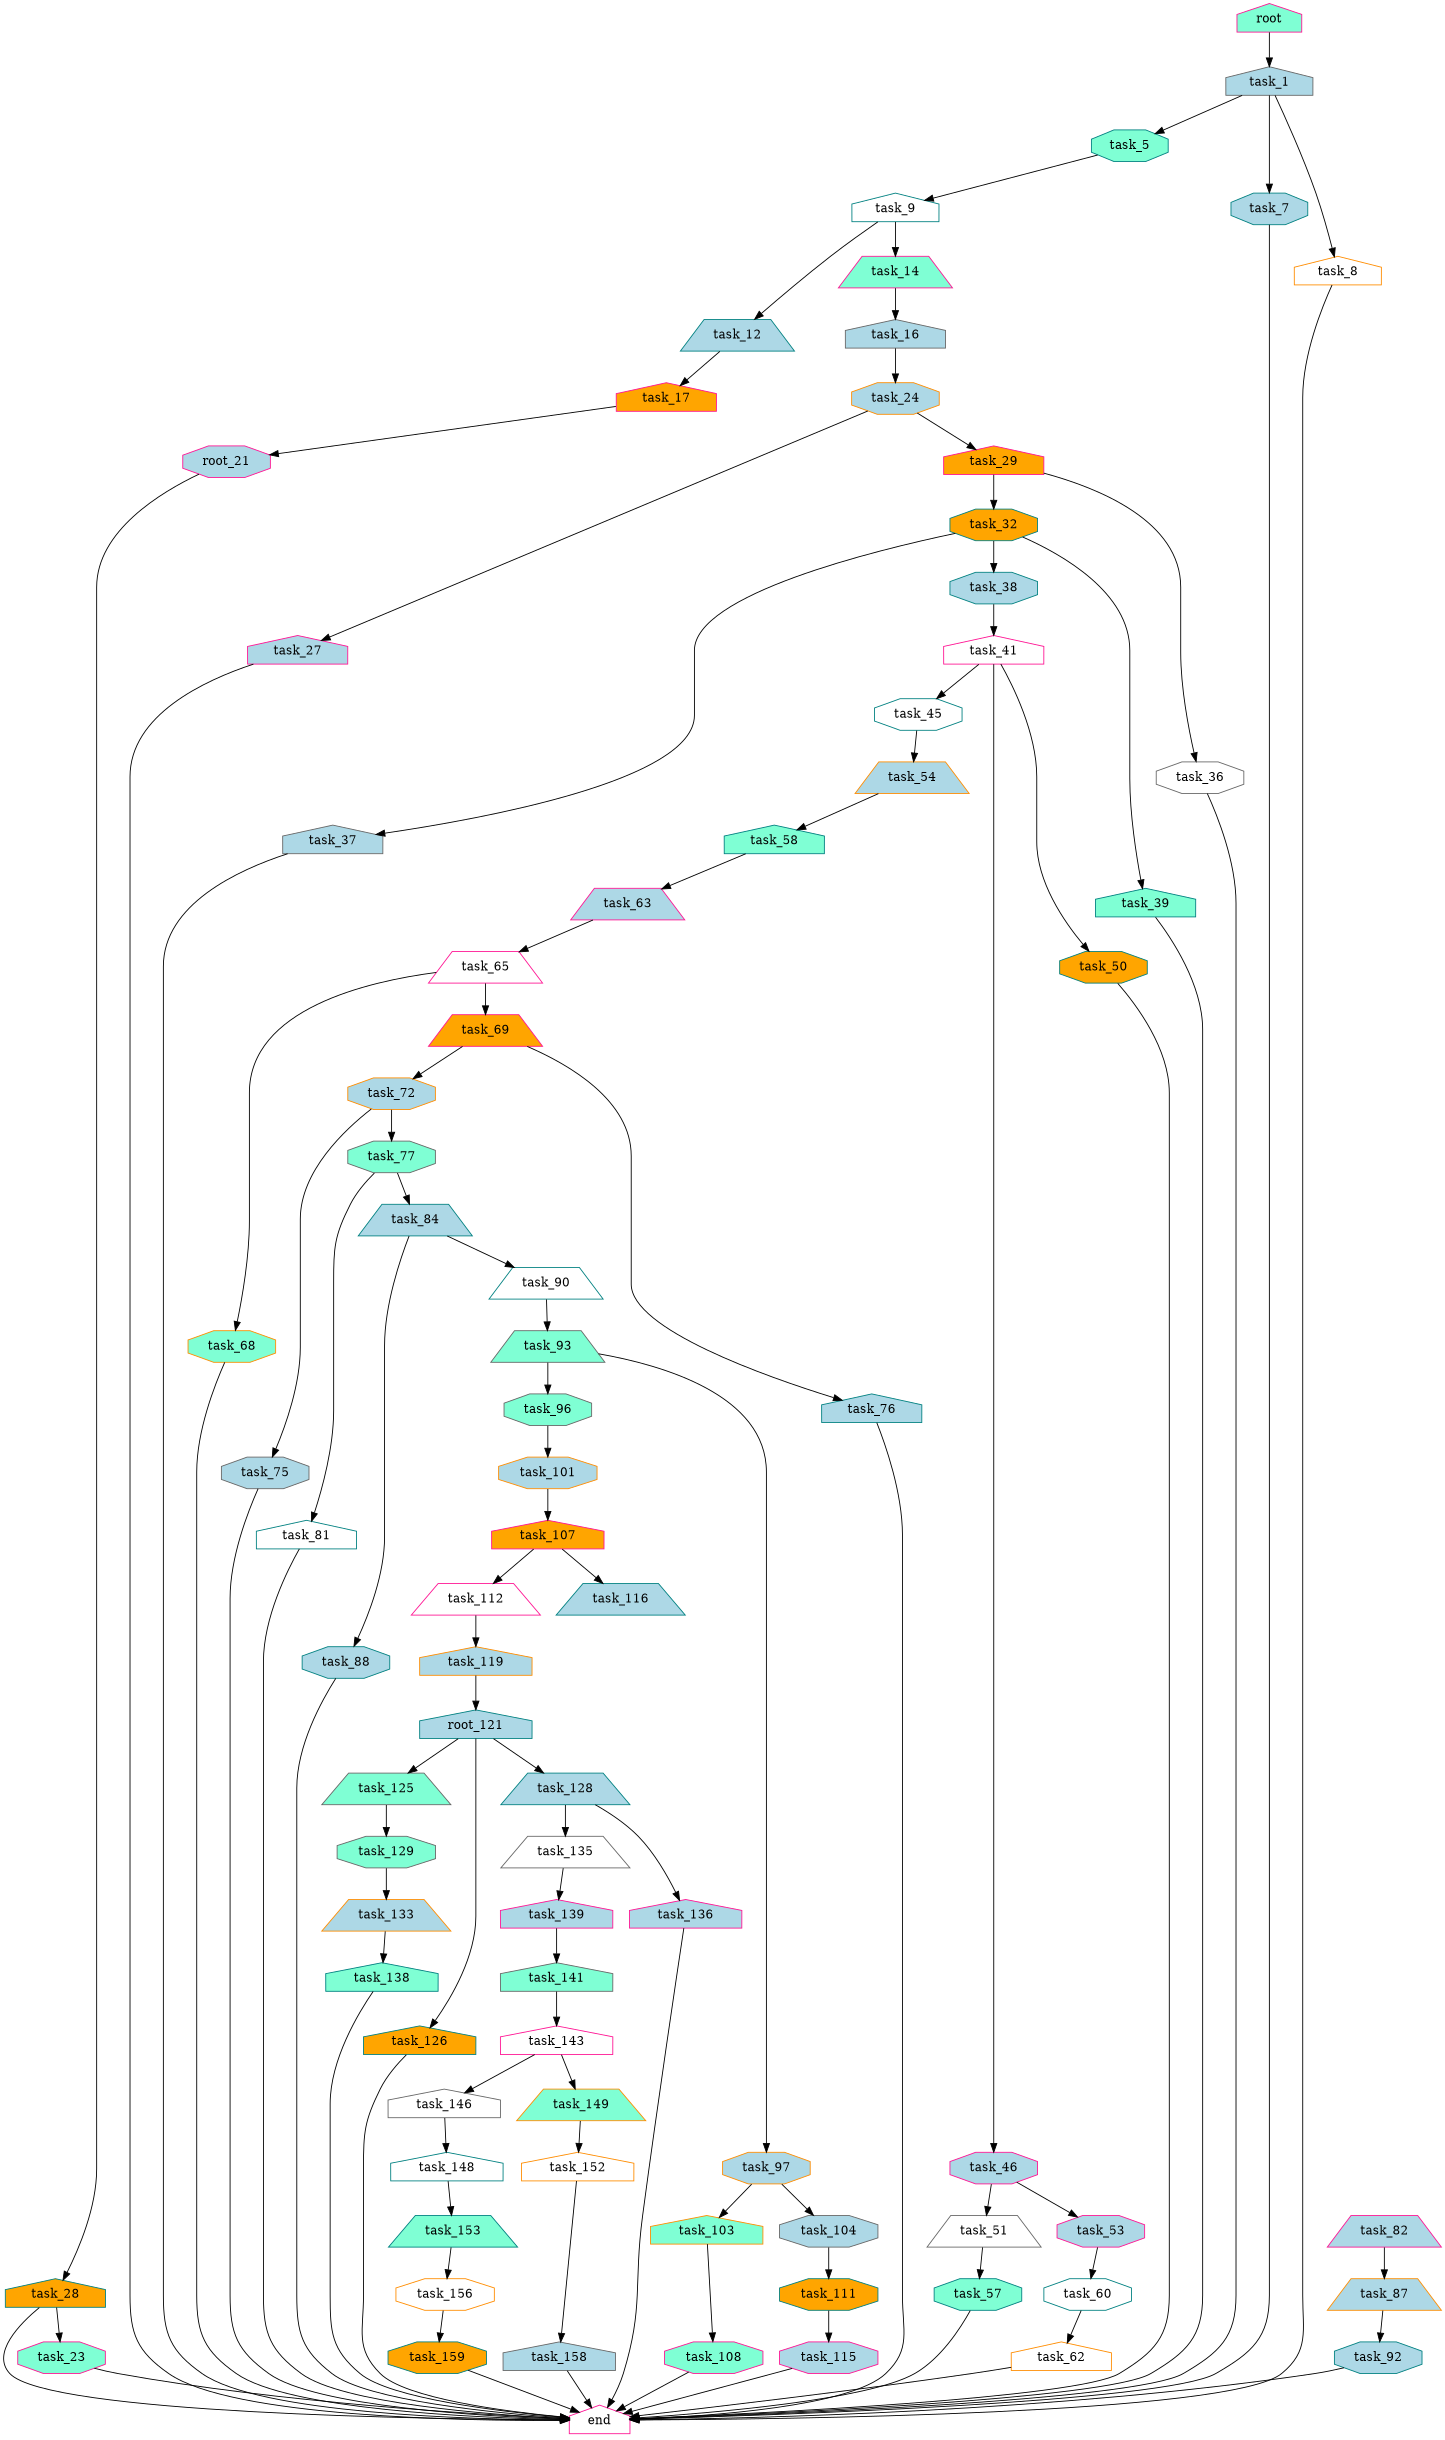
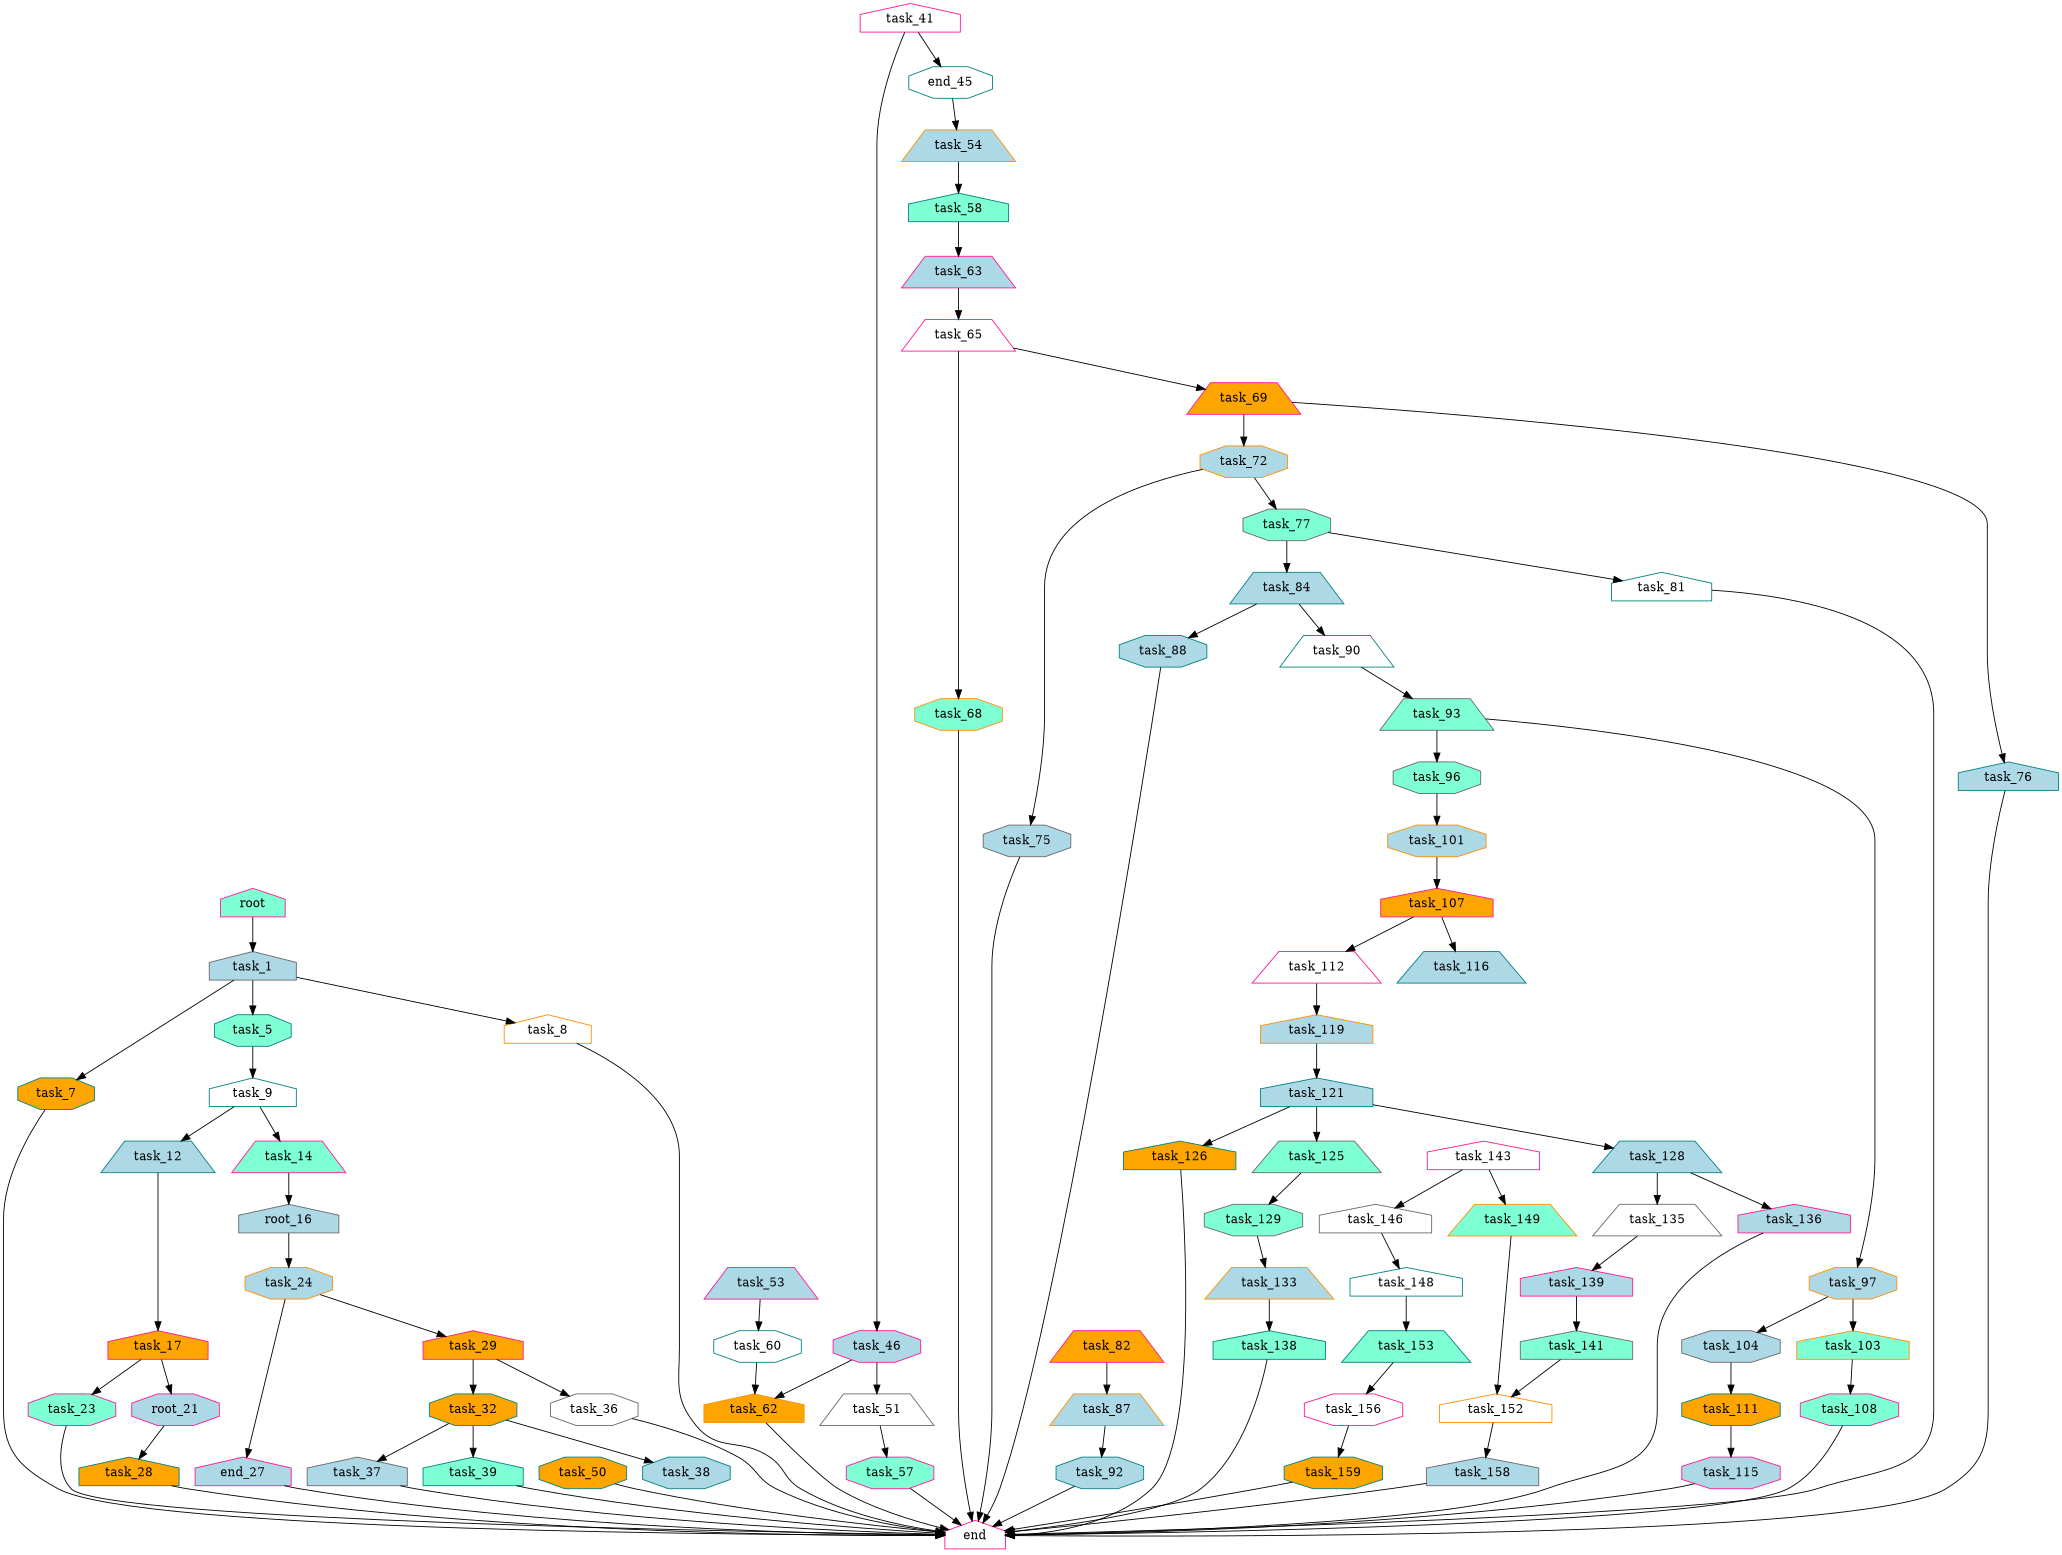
  digraph {
    node [color=teal fillcolor=lightblue shape=house style=filled]
    root [color=deeppink fillcolor=aquamarine]
    task_1 [color=gray40]
    task_5 [fillcolor=aquamarine shape=octagon]
-   task_7 [shape=octagon]
+   task_7 [fillcolor=orange shape=octagon]
    task_8 [color=darkorange fillcolor=white]
    task_9 [fillcolor=white]
    end [color=deeppink fillcolor=white]
    task_12 [shape=trapezium]
    task_14 [color=deeppink fillcolor=aquamarine shape=trapezium]
    task_17 [color=deeppink fillcolor=orange]
-   task_16 [color=gray40]
+   task_16 [color=gray40 label=root_16]
    n12 [color=deeppink label=root_21 shape=octagon]
    task_23 [color=deeppink fillcolor=aquamarine shape=octagon]
    task_24 [color=darkorange shape=octagon]
-   task_27 [color=deeppink]
+   task_27 [color=deeppink label=end_27]
    task_29 [color=deeppink fillcolor=orange]
    task_28 [fillcolor=orange]
    task_32 [fillcolor=orange shape=octagon]
    task_36 [color=gray40 fillcolor=white shape=octagon]
    task_37 [color=gray40]
    task_38 [shape=octagon]
    task_39 [fillcolor=aquamarine]
    task_41 [color=deeppink fillcolor=white]
-   task_45 [fillcolor=white shape=octagon]
+   task_45 [fillcolor=white shape=octagon label=end_45]
    task_46 [color=deeppink shape=octagon]
    task_50 [fillcolor=orange shape=octagon]
    task_54 [color=darkorange shape=trapezium]
    task_51 [color=gray40 fillcolor=white shape=trapezium]
-   task_53 [color=deeppink shape=octagon]
+   task_53 [color=deeppink shape=trapezium]
    task_58 [fillcolor=aquamarine]
-   task_57 [fillcolor=aquamarine shape=octagon]
+   task_57 [color=deeppink fillcolor=aquamarine shape=octagon]
    task_60 [fillcolor=white shape=octagon]
-   task_62 [color=darkorange fillcolor=white]
+   task_62 [color=darkorange fillcolor=orange]
    task_63 [color=deeppink shape=trapezium]
    task_65 [color=deeppink fillcolor=white shape=trapezium]
    task_68 [color=darkorange fillcolor=aquamarine shape=octagon]
    task_69 [color=deeppink fillcolor=orange shape=trapezium]
    task_72 [color=darkorange shape=octagon]
    task_76
    task_75 [color=gray40 shape=octagon]
    task_77 [color=gray40 fillcolor=aquamarine shape=octagon]
    task_81 [fillcolor=white]
    task_84 [shape=trapezium]
-   task_82 [color=deeppink shape=trapezium]
+   task_82 [color=deeppink fillcolor=orange shape=trapezium]
    task_87 [color=darkorange shape=trapezium]
    task_88 [shape=octagon]
    task_90 [fillcolor=white shape=trapezium]
    task_92 [shape=octagon]
    task_93 [color=gray40 fillcolor=aquamarine shape=trapezium]
    task_96 [color=gray40 fillcolor=aquamarine shape=octagon]
    task_97 [color=darkorange shape=octagon]
    task_101 [color=darkorange shape=octagon]
    task_103 [color=darkorange fillcolor=aquamarine]
    task_104 [color=gray40 shape=octagon]
    task_107 [color=deeppink fillcolor=orange]
    task_108 [color=deeppink fillcolor=aquamarine shape=octagon]
    task_111 [fillcolor=orange shape=octagon]
    task_112 [color=deeppink fillcolor=white shape=trapezium]
    task_116 [shape=trapezium]
    task_115 [color=deeppink shape=octagon]
    task_119 [color=darkorange]
-   task_121 [label=root_121]
+   task_121
    task_125 [color=gray40 fillcolor=aquamarine shape=trapezium]
    task_126 [fillcolor=orange]
    task_128 [shape=trapezium]
    task_129 [color=gray40 fillcolor=aquamarine shape=octagon]
    task_135 [color=gray40 fillcolor=white shape=trapezium]
    task_136 [color=deeppink]
    task_133 [color=darkorange shape=trapezium]
    task_139 [color=deeppink]
    task_138 [fillcolor=aquamarine]
    task_141 [color=gray40 fillcolor=aquamarine]
    task_143 [color=deeppink fillcolor=white]
    task_146 [color=gray40 fillcolor=white]
    task_149 [color=darkorange fillcolor=aquamarine shape=trapezium]
    task_148 [fillcolor=white]
    task_152 [color=darkorange fillcolor=white]
    task_153 [fillcolor=aquamarine shape=trapezium]
-   task_156 [color=darkorange fillcolor=white shape=octagon]
+   task_156 [color=deeppink fillcolor=white shape=octagon]
    task_158 [color=gray40]
    task_159 [fillcolor=orange shape=octagon]
    root -> task_1
    task_1 -> task_5
    task_1 -> task_7
    task_1 -> task_8
    task_5 -> task_9
    task_7 -> end
    task_8 -> end
    task_9 -> task_12
    task_9 -> task_14
    task_12 -> task_17
    task_14 -> task_16
    task_17 -> n12
-   task_28 -> task_23
+   task_17 -> task_23
    task_16 -> task_24
    n12 -> task_28
    task_23 -> end
    task_24 -> task_27
    task_24 -> task_29
    task_27 -> end
    task_29 -> task_32
    task_29 -> task_36
    task_28 -> end
    task_32 -> task_37
    task_32 -> task_38
    task_32 -> task_39
    task_36 -> end
    task_37 -> end
-   task_38 -> task_41
    task_39 -> end
    task_41 -> task_45
    task_41 -> task_46
-   task_41 -> task_50
    task_45 -> task_54
    task_46 -> task_51
-   task_46 -> task_53
+   task_46 -> task_62
    task_50 -> end
    task_54 -> task_58
    task_51 -> task_57
    task_53 -> task_60
    task_58 -> task_63
    task_57 -> end
    task_60 -> task_62
    task_62 -> end
    task_63 -> task_65
    task_65 -> task_68
    task_65 -> task_69
    task_68 -> end
    task_69 -> task_72
    task_69 -> task_76
    task_72 -> task_75
    task_72 -> task_77
    task_76 -> end
    task_75 -> end
    task_77 -> task_81
    task_77 -> task_84
    task_81 -> end
    task_84 -> task_88
    task_84 -> task_90
    task_82 -> task_87
    task_87 -> task_92
    task_88 -> end
    task_90 -> task_93
    task_92 -> end
    task_93 -> task_96
    task_93 -> task_97
    task_96 -> task_101
    task_97 -> task_103
    task_97 -> task_104
    task_101 -> task_107
    task_103 -> task_108
    task_104 -> task_111
    task_107 -> task_112
    task_107 -> task_116
    task_108 -> end
    task_111 -> task_115
    task_112 -> task_119
    task_115 -> end
    task_119 -> task_121
    task_121 -> task_125
    task_121 -> task_126
    task_121 -> task_128
    task_125 -> task_129
    task_126 -> end
    task_128 -> task_135
    task_128 -> task_136
    task_129 -> task_133
    task_135 -> task_139
    task_136 -> end
    task_133 -> task_138
    task_139 -> task_141
    task_138 -> end
-   task_141 -> task_143
+   task_141 -> task_152
    task_143 -> task_146
    task_143 -> task_149
    task_146 -> task_148
    task_149 -> task_152
    task_148 -> task_153
    task_152 -> task_158
    task_153 -> task_156
    task_156 -> task_159
    task_158 -> end
    task_159 -> end
  }
